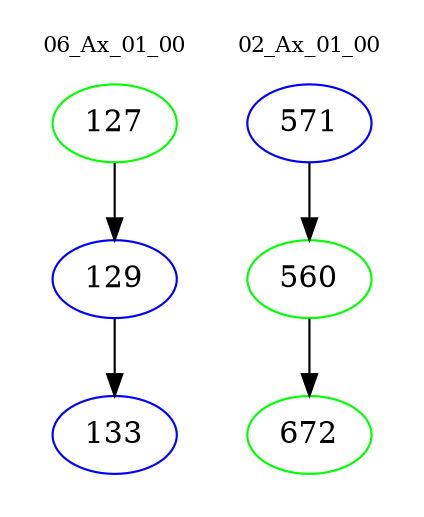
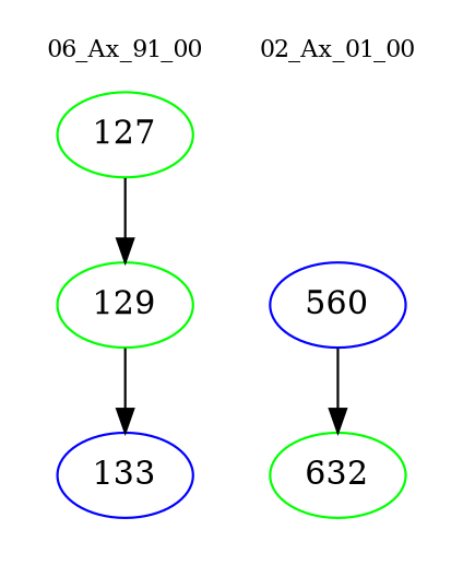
  digraph {
    node [color=blue]
    edge [color=black]
-   n1 [label=129]
+   n1 [color=green label=129]
    n2 [color=green label=127]
    n3 [label=133]
-   n4 [label=571]
-   n5 [color=green label=560]
-   n6 [color=green label=672]
+   n5 [label=560]
+   n6 [color=green label=632]
    subgraph cluster_1 {
      color=white
      fontsize=10
-     label="06_Ax_01_00"
+     label="06_Ax_91_00"
      n1
      n2
      n3
    }
    subgraph cluster_2 {
      color=white
      fontsize=10
      label="02_Ax_01_00"
-     n4
      n5
      n6
    }
    n1 -> n3
    n2 -> n1
-   n4 -> n5
    n5 -> n6
  }
